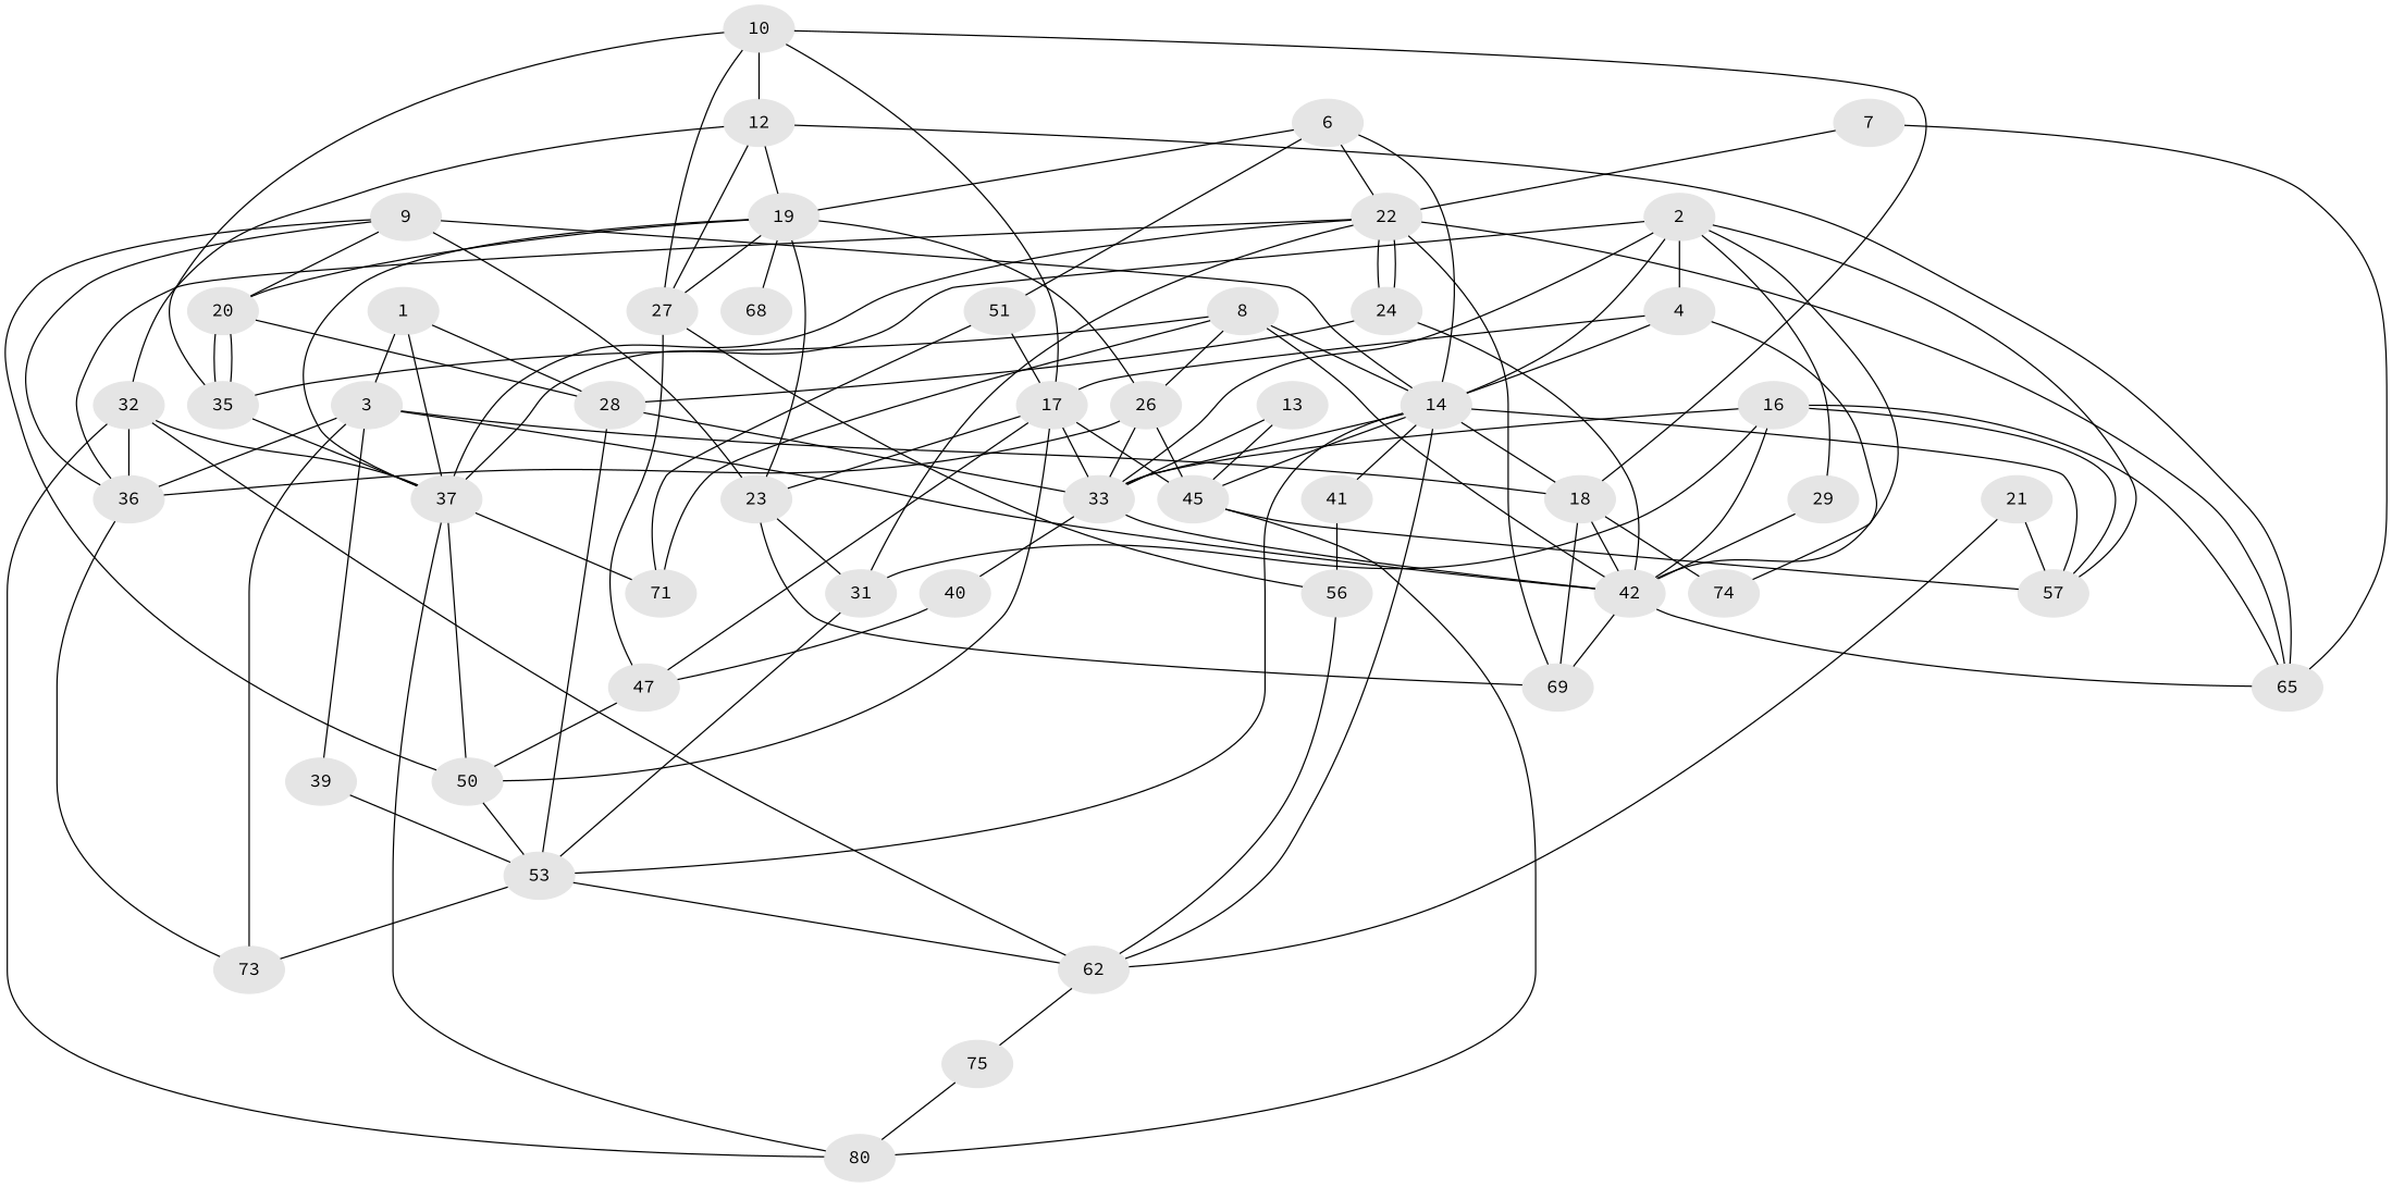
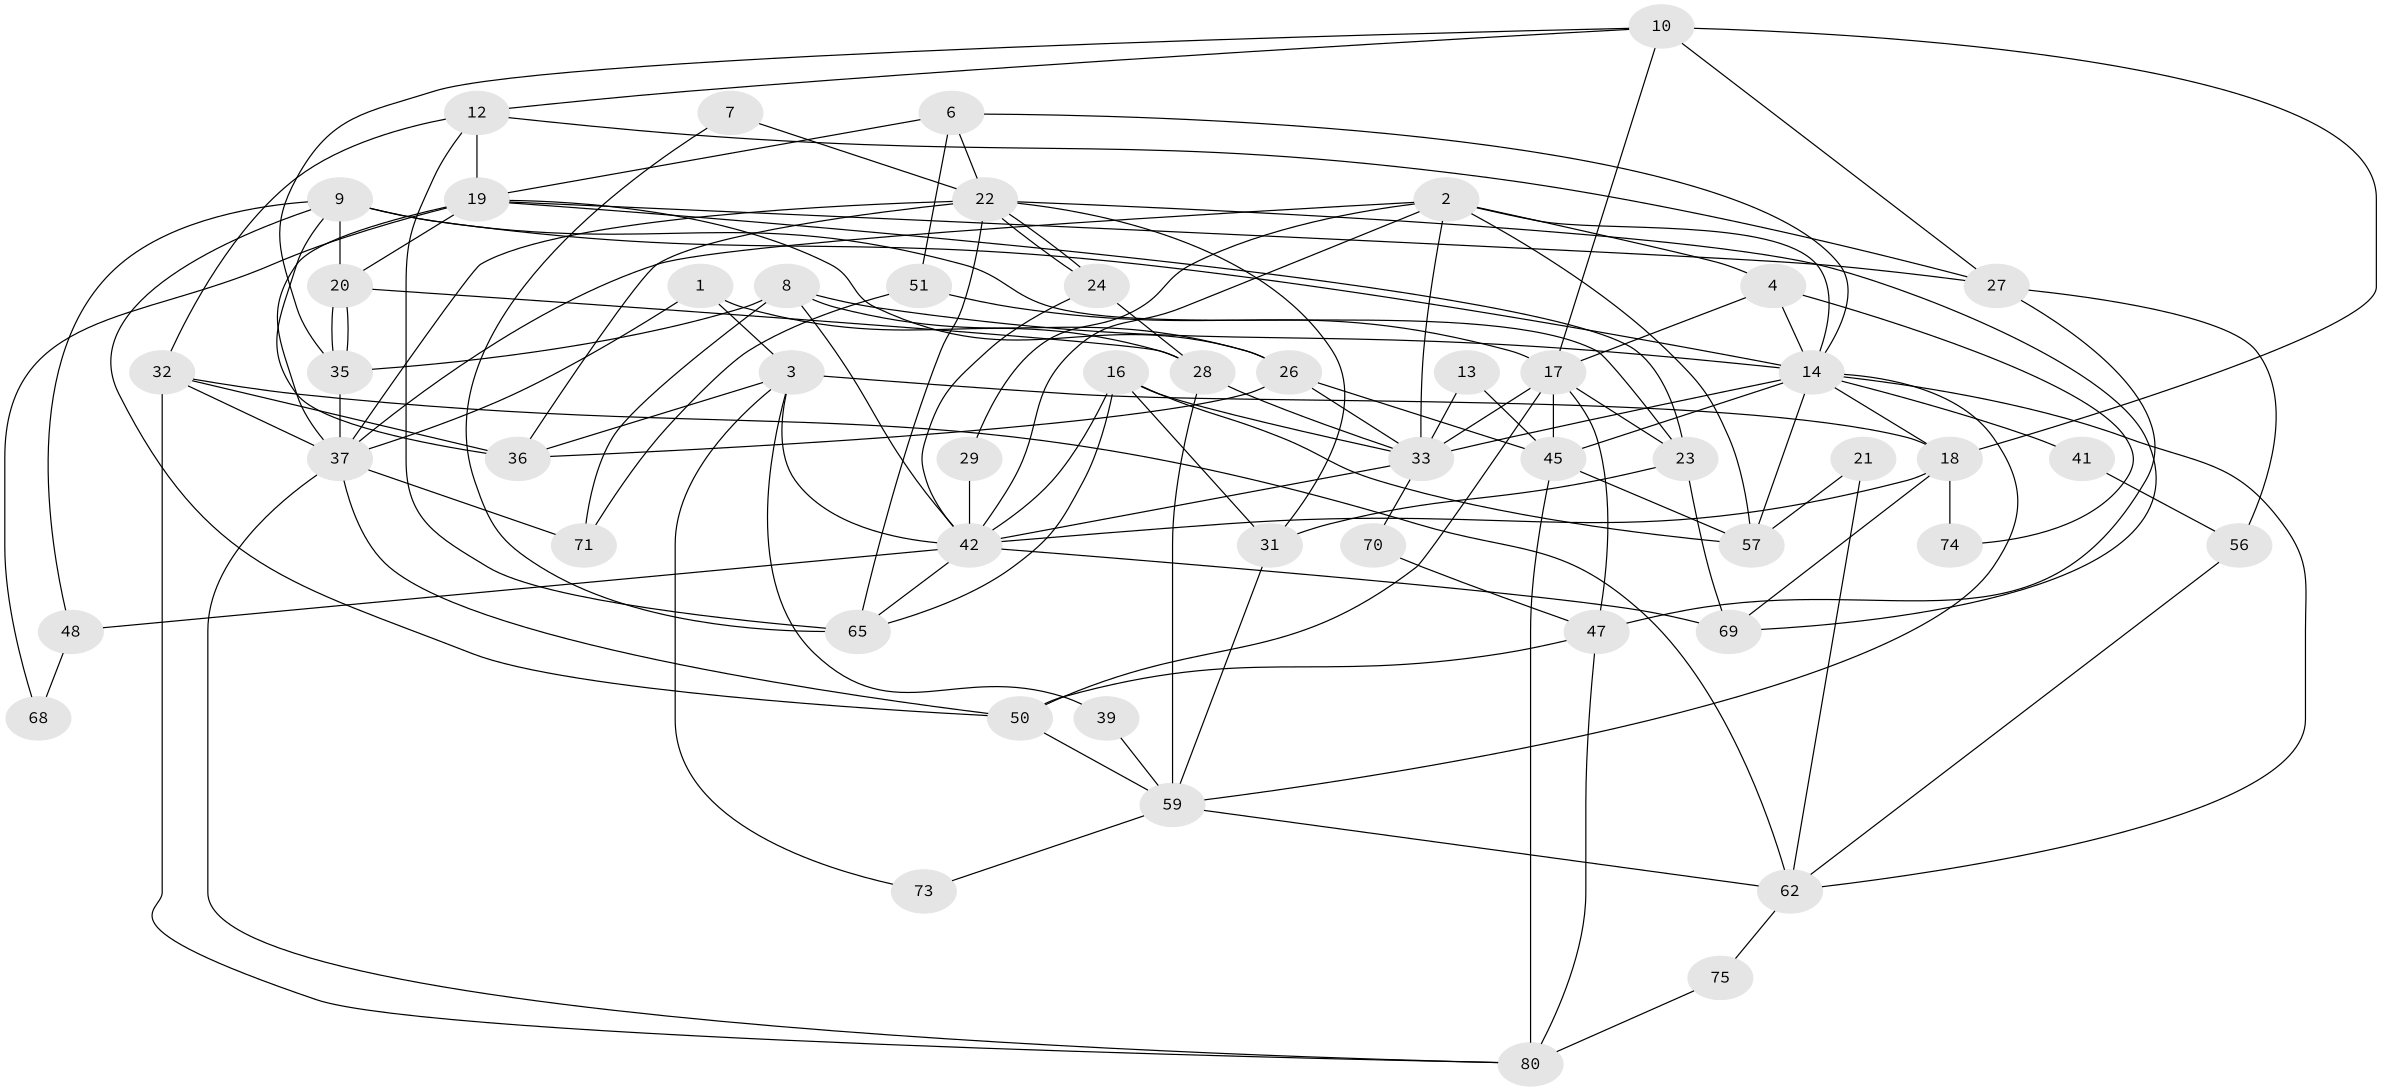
  graph {
    fontname="Source Code Pro"
    node [color=gray90 fontname="Source Code Pro" style=filled]
    edge [fontname="Source Code Pro"]
    3 [super="+15"]
    42 [super="+68"]
    18 [super="+53"]
    36 [super="+82"]
    39
    73
    1
    28 [super="+43"]
    37 [super="+77"]
    33 [super="+78"]
-   59 [super="+69" label=53]
+   59 [super="+69"]
    71
    50 [super="+66"]
    80
    2 [super="+63"]
    4 [super="+5"]
    14 [super="+76"]
    29
    57 [super="+70"]
    17 [super="+79"]
    74
    45 [super="+61"]
    41
    62 [super="+81"]
-   40
+   40 [label=70]
    n26 [label=65 super="+64"]
+   48
    n28 [label=69 super="+58"]
    23 [super="+44"]
    47 [super="+54"]
    6
    n32 [label=51]
    19 [super="+25"]
    22 [super="+30"]
    26 [super="+34"]
    20 [super="+38"]
    27
    n38 [label=68]
    31 [super="+46"]
    24
    7
    8 [super="+52"]
    35 [super="+60"]
    9 [super="+65"]
    10 [super="+72"]
    12
    32 [super="+51"]
    56
    13
    75
    16
    21
    3 -- 42
    3 -- 18
    3 -- 36
    3 -- 39
    3 -- 73
    42 -- n26
+   42 -- 48
    42 -- n28
    18 -- 42
    18 -- 74
    18 -- n28
-   36 -- 73
    39 -- 59
    1 -- 3 [weight=2]
    1 -- 28
    1 -- 37
    28 -- 33
    28 -- 59
    37 -- 71
    37 -- 50
    37 -- 80
    33 -- 42
    33 -- 40
    59 -- 73
    59 -- 62
    50 -- 59
    2 -- 42
    2 -- 37
    2 -- 33
    2 -- 4
    2 -- 14
    2 -- 29
    2 -- 57
    4 -- 14
    4 -- 17
    4 -- 74
    14 -- 18
    14 -- 33
    14 -- 59
    14 -- 57
    14 -- 45
    14 -- 41
    14 -- 62
    29 -- 42 [weight=2]
    17 -- 33
    17 -- 50
    17 -- 45
    17 -- 23
    17 -- 47
    45 -- 80
    45 -- 57 [weight=2]
    41 -- 56
    62 -- 75
    40 -- 47
+   48 -- n38
    23 -- n28
    23 -- 31
    47 -- 50
+   47 -- 80
    6 -- 14
    6 -- n32
    6 -- 19
    6 -- 22
    n32 -- 71
    n32 -- 17
    19 -- 37
    19 -- 23 [weight=2]
    19 -- 26
    19 -- 20
    19 -- 27
    19 -- n38
    22 -- 36
    22 -- 37
    22 -- n26
    22 -- n28
    22 -- 31
    22 -- 24
    22 -- 24
    26 -- 36
    26 -- 33
    26 -- 45
    20 -- 28
    20 -- 35
    20 -- 35
    27 -- 47
    27 -- 56
    31 -- 59
    24 -- 42
    24 -- 28
    7 -- n26
    7 -- 22
    8 -- 42
    8 -- 71
    8 -- 14
    8 -- 26
    8 -- 35
    35 -- 37
    9 -- 36
    9 -- 50
    9 -- 14
+   9 -- 48
    9 -- 23 [weight=2]
    9 -- 20
    10 -- 18
    10 -- 17
    10 -- 27
    10 -- 35
    10 -- 12
    12 -- n26
    12 -- 19
    12 -- 27
    12 -- 32
    32 -- 36
    32 -- 37
    32 -- 80
    32 -- 62
    56 -- 62
    13 -- 33
    13 -- 45
    75 -- 80
    16 -- 42
    16 -- 33
    16 -- 57
    16 -- n26
    16 -- 31
    21 -- 57
    21 -- 62
  }
